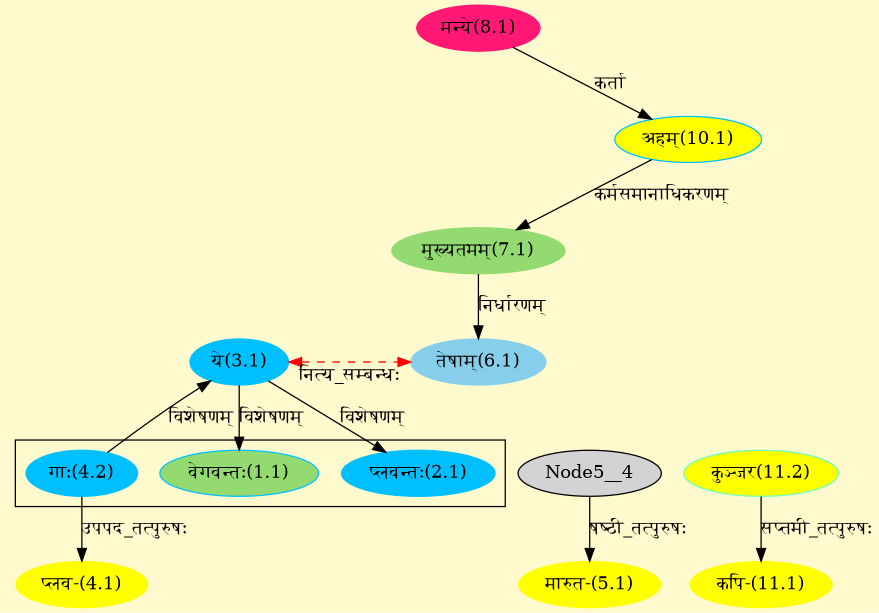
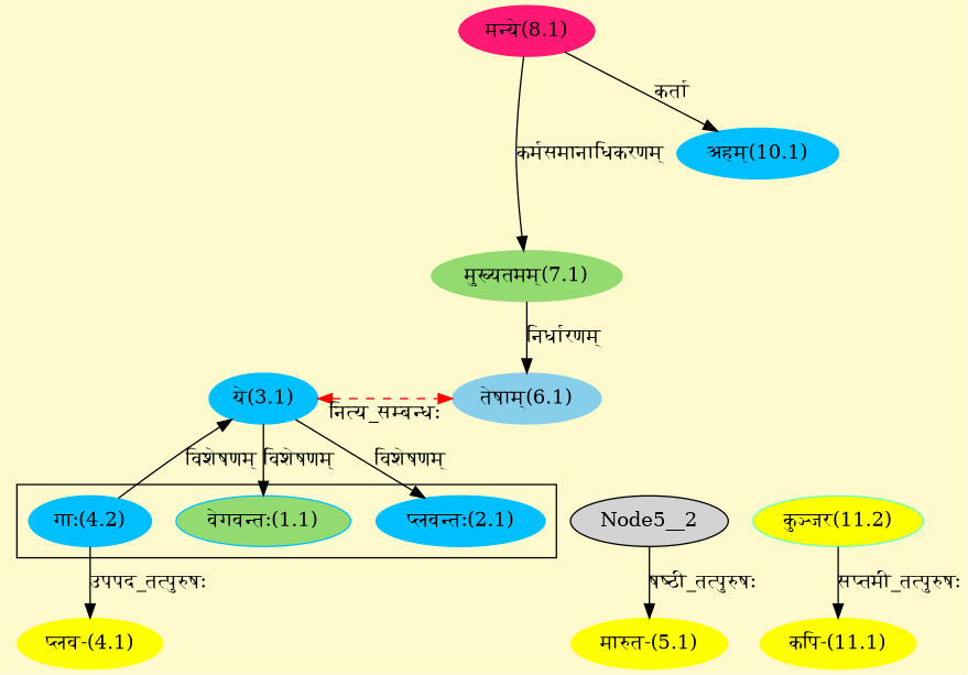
  digraph {
    bgcolor=lemonchiffon1
    compound=true
    rankdir=BT
    node [color="#00BFFF" style=filled]
    edge [dir=back]
    n1 [label="ये(3.1)"]
    n2 [color="#87CEEB" label="तेषाम्(6.1)"]
    n3 [fillcolor="#93DB70" label="वेगवन्तः(1.1)"]
    n4 [label="प्लवन्तः(2.1)"]
    n5 [label="गाः(4.2)"]
    n6 [color="#93DB70" label="मुख्यतमम्(7.1)"]
    n7 [color="#FF1975" label="मन्ये(8.1)"]
    n8 [color="#FFFF00" label="प्लव-(4.1)"]
    n9 [color="#FFFF00" label="मारुत-(5.1)"]
-   Node5__2 [label=Node5__4 color=""]
-   n11 [label="अहम्(10.1)" fillcolor="#FFFF00"]
+   Node5__2 [color=""]
+   n11 [label="अहम्(10.1)"]
    n12 [color="#FFFF00" label="कपि-(11.1)"]
    n13 [color="#6FFFC3" fillcolor="#FFFF00" label="कुञ्जर(11.2)"]
    subgraph sub_1 {
      rank=same
      n1
      n2
    }
    subgraph cluster_2 {
      n3
      n4
      n5
    }
    n1 -> n2 [color=red dir=both label="नित्य_सम्बन्धः" style=dashed]
    n1 -> n5 [label="विशेषणम्"]
    n2 -> n6 [label="निर्धारणम्"]
    n3 -> n1 [label="विशेषणम्"]
    n4 -> n1 [label="विशेषणम्"]
-   n6 -> n11 [label="कर्मसमानाधिकरणम्"]
+   n6 -> n7 [label="कर्मसमानाधिकरणम्"]
    n8 -> n5 [label="उपपद_तत्पुरुषः"]
    n9 -> Node5__2 [label="षष्ठी_तत्पुरुषः"]
    n11 -> n7 [label="कर्ता"]
    n12 -> n13 [label="सप्तमी_तत्पुरुषः"]
  }
